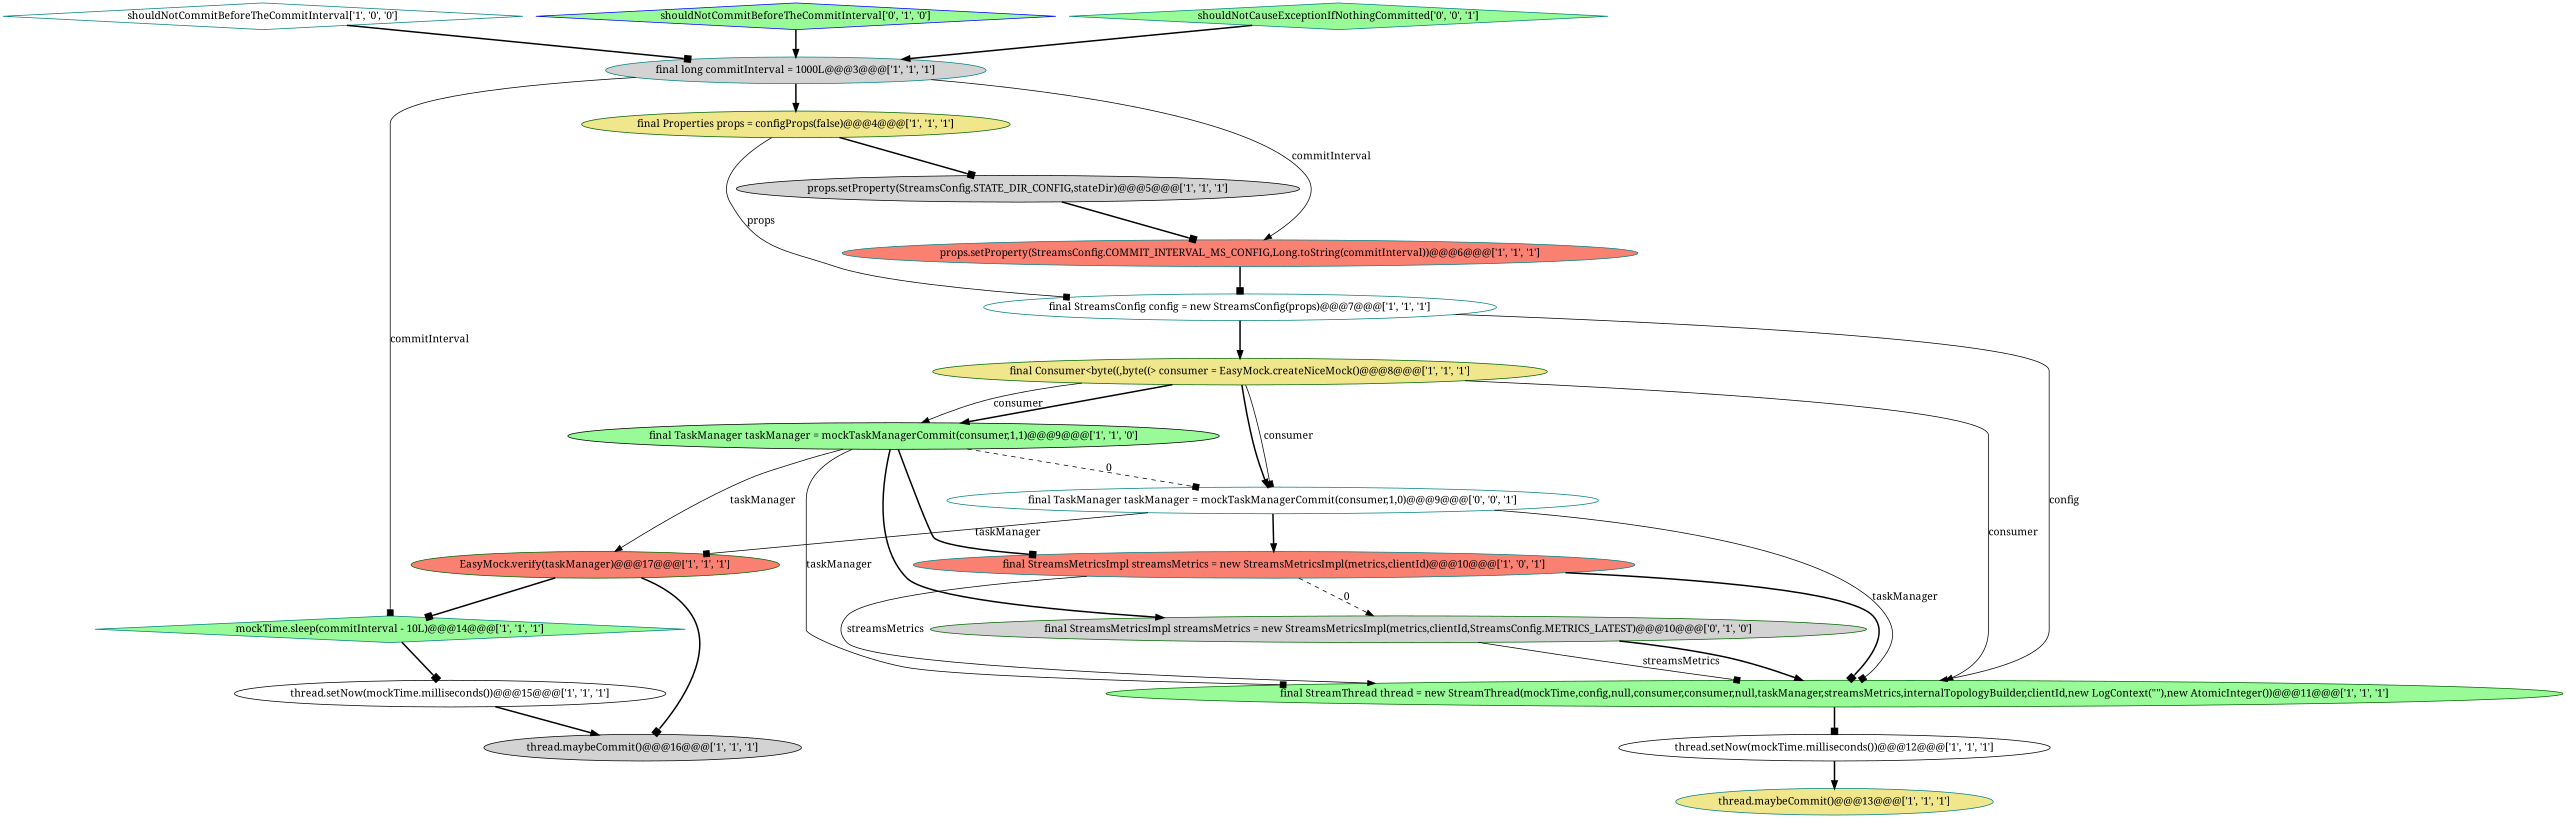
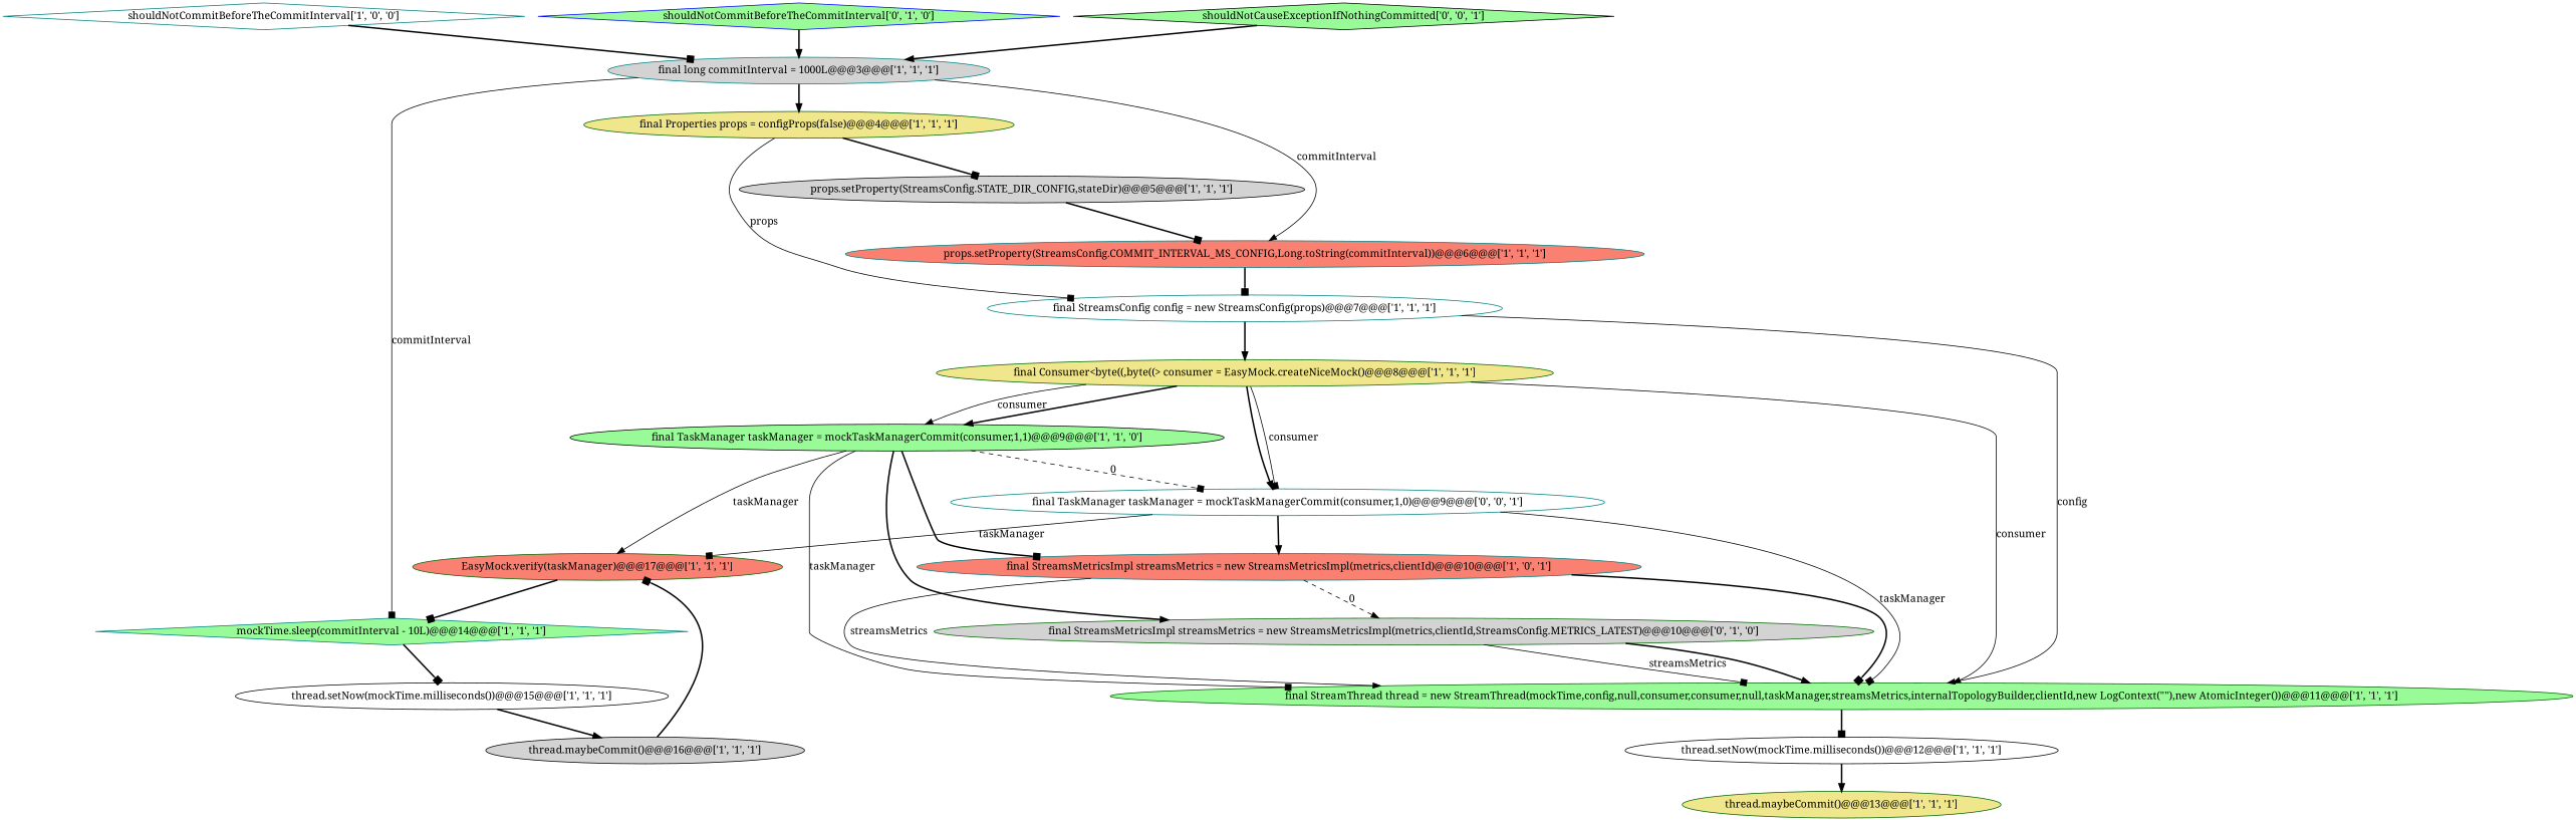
  digraph {
    fontname="Noto Serif"
    node [color=teal fillcolor=palegreen fontname="Noto Serif" shape=ellipse style=filled]
    edge [arrowhead=normal fontname="Noto Serif" style=bold]
    n1 [fillcolor=lightgrey label="final long commitInterval = 1000L@@@3@@@['1', '1', '1']"]
    n2 [color=darkgreen fillcolor=khaki label="final Properties props = configProps(false)@@@4@@@['1', '1', '1']"]
    n3 [fillcolor=salmon label="props.setProperty(StreamsConfig.COMMIT_INTERVAL_MS_CONFIG,Long.toString(commitInterval))@@@6@@@['1', '1', '1']"]
    n4 [label="mockTime.sleep(commitInterval - 10L)@@@14@@@['1', '1', '1']" shape=diamond]
    n5 [color=black fillcolor=lightgrey label="props.setProperty(StreamsConfig.STATE_DIR_CONFIG,stateDir)@@@5@@@['1', '1', '1']"]
    n6 [fillcolor=white label="final StreamsConfig config = new StreamsConfig(props)@@@7@@@['1', '1', '1']"]
    n7 [color=black fillcolor=white label="thread.setNow(mockTime.milliseconds())@@@15@@@['1', '1', '1']"]
    n8 [color=darkgreen label="final StreamThread thread = new StreamThread(mockTime,config,null,consumer,consumer,null,taskManager,streamsMetrics,internalTopologyBuilder,clientId,new LogContext(\"\"),new AtomicInteger())@@@11@@@['1', '1', '1']"]
    n9 [color=darkgreen fillcolor=khaki label="final Consumer<byte((,byte((> consumer = EasyMock.createNiceMock()@@@8@@@['1', '1', '1']"]
    n10 [fillcolor=white label="final TaskManager taskManager = mockTaskManagerCommit(consumer,1,0)@@@9@@@['0', '0', '1']"]
    n11 [color=darkgreen fillcolor=salmon label="EasyMock.verify(taskManager)@@@17@@@['1', '1', '1']"]
    n12 [fillcolor=salmon label="final StreamsMetricsImpl streamsMetrics = new StreamsMetricsImpl(metrics,clientId)@@@10@@@['1', '0', '1']"]
    n13 [color=black fillcolor=white label="thread.setNow(mockTime.milliseconds())@@@12@@@['1', '1', '1']"]
    n14 [color=darkgreen fillcolor=lightgrey label="final StreamsMetricsImpl streamsMetrics = new StreamsMetricsImpl(metrics,clientId,StreamsConfig.METRICS_LATEST)@@@10@@@['0', '1', '0']"]
-   n15 [fillcolor=khaki label="thread.maybeCommit()@@@13@@@['1', '1', '1']"]
+   n15 [color=darkgreen fillcolor=khaki label="thread.maybeCommit()@@@13@@@['1', '1', '1']"]
    n16 [color=black label="final TaskManager taskManager = mockTaskManagerCommit(consumer,1,1)@@@9@@@['1', '1', '0']"]
    n17 [color=black fillcolor=lightgrey label="thread.maybeCommit()@@@16@@@['1', '1', '1']"]
    n18 [fillcolor=white label="shouldNotCommitBeforeTheCommitInterval['1', '0', '0']" shape=diamond]
    n19 [color=blue label="shouldNotCommitBeforeTheCommitInterval['0', '1', '0']" shape=diamond]
-   n20 [label="shouldNotCauseExceptionIfNothingCommitted['0', '0', '1']" shape=diamond]
+   n20 [color=black label="shouldNotCauseExceptionIfNothingCommitted['0', '0', '1']" shape=diamond]
    n1 -> n2
    n1 -> n3 [label=commitInterval style=solid]
    n1 -> n4 [arrowhead=box label=commitInterval style=solid]
    n2 -> n5 [arrowhead=box]
    n2 -> n6 [arrowhead=box label=props style=solid]
    n3 -> n6 [arrowhead=box]
    n4 -> n7 [arrowhead=box]
    n5 -> n3 [arrowhead=box]
    n6 -> n8 [label=config style=solid]
    n6 -> n9
    n7 -> n17
    n8 -> n13 [arrowhead=box]
    n9 -> n8 [label=consumer style=solid]
    n9 -> n10 [arrowhead=box label=consumer style=solid]
    n9 -> n10
    n9 -> n16
    n9 -> n16 [label=consumer style=solid]
    n10 -> n8 [arrowhead=box label=taskManager style=solid]
    n10 -> n11 [arrowhead=box label=taskManager style=solid]
    n10 -> n12
    n11 -> n4 [arrowhead=box]
    n12 -> n8 [arrowhead=box]
    n12 -> n8 [label=streamsMetrics style=solid]
    n12 -> n14 [label=0 style=dashed]
    n13 -> n15
    n14 -> n8 [arrowhead=box label=streamsMetrics style=solid]
    n14 -> n8
    n16 -> n8 [arrowhead=box label=taskManager style=solid]
    n16 -> n10 [arrowhead=box label=0 style=dashed]
    n16 -> n11 [label=taskManager style=solid]
    n16 -> n12 [arrowhead=box]
    n16 -> n14
-   n11 -> n17 [arrowhead=box]
+   n17 -> n11 [arrowhead=box]
    n18 -> n1 [arrowhead=box]
    n19 -> n1
    n20 -> n1
  }
